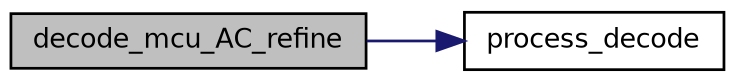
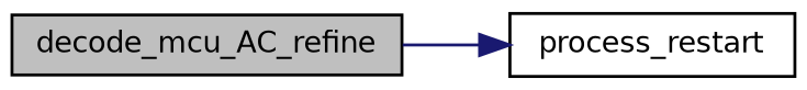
  digraph {
    rankdir=LR
    node [color=black fontname=Helvetica fontsize=10 shape=record]
    n1 [fillcolor=grey75 fontcolor=black height=0.2 label=decode_mcu_AC_refine style=filled width=0.4]
-   n2 [height=0.2 label=process_decode width=0.4]
+   n2 [height=0.2 label=process_restart width=0.4]
    n1 -> n2 [color=midnightblue fontname=Helvetica fontsize=10 labelfontname=Helvetica labelfontsize=10 style=solid]
  }
